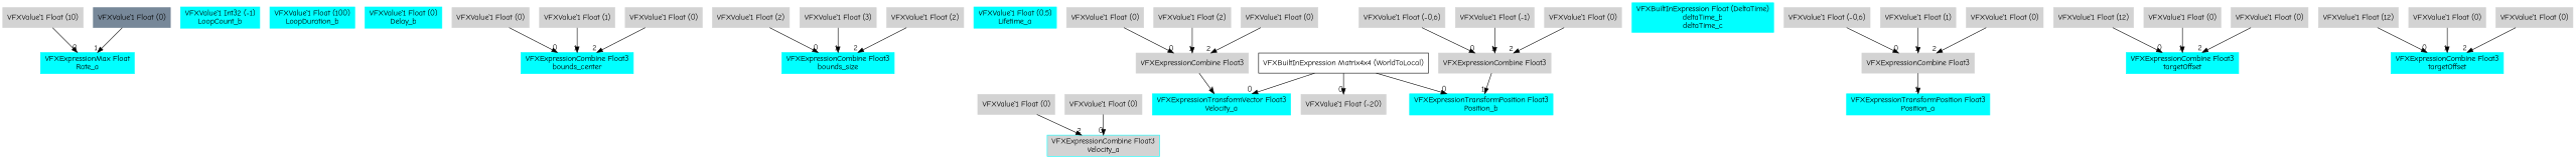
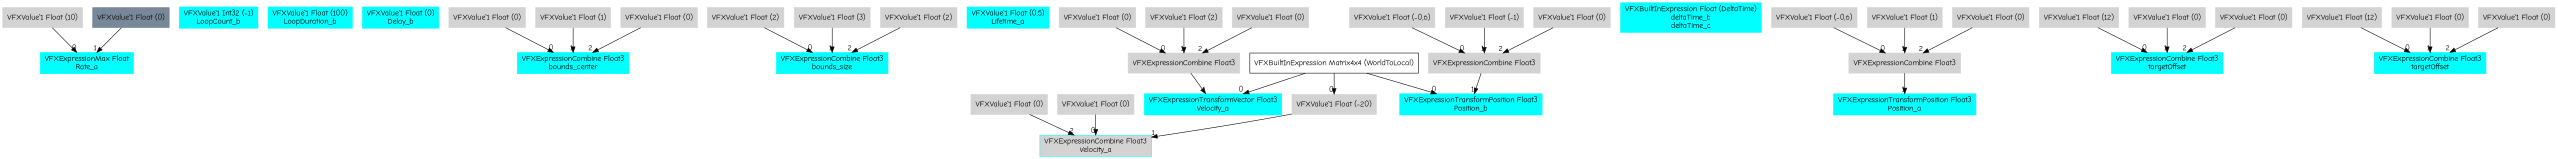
  digraph {
    fontname="Comic Neue"
    node [color=lightgray fontname="Comic Neue" shape=box style=filled]
    edge [fontname="Comic Neue" headlabel=0]
    n1 [color=cyan label="VFXExpressionMax Float\nRate_a"]
    n2 [label="VFXValue`1 Float (10)"]
    n3 [color=lightslategray label="VFXValue`1 Float (0)"]
    n4 [color=cyan label="VFXValue`1 Int32 (-1)\nLoopCount_b"]
    n5 [color=cyan label="VFXValue`1 Float (100)\nLoopDuration_b"]
    n6 [color=cyan label="VFXValue`1 Float (0)\nDelay_b"]
    n7 [color=cyan label="VFXExpressionCombine Float3\nbounds_center"]
    n8 [label="VFXValue`1 Float (0)"]
    n9 [label="VFXValue`1 Float (1)"]
    n10 [label="VFXValue`1 Float (0)"]
    n11 [color=cyan label="VFXExpressionCombine Float3\nbounds_size"]
    n12 [label="VFXValue`1 Float (2)"]
    n13 [label="VFXValue`1 Float (3)"]
    n14 [label="VFXValue`1 Float (2)"]
    n15 [color=cyan label="VFXValue`1 Float (0,5)\nLifetime_a"]
    n16 [color=cyan fillcolor=lightgray label="VFXExpressionCombine Float3\nVelocity_a"]
    n17 [label="VFXValue`1 Float (0)"]
    n18 [label="VFXValue`1 Float (-20)"]
    n19 [label="VFXValue`1 Float (0)"]
    n20 [color=cyan label="VFXBuiltInExpression Float (DeltaTime)\ndeltaTime_b\ndeltaTime_c"]
    n21 [color=cyan label="VFXExpressionTransformVector Float3\nVelocity_a"]
    n22 [label="VFXBuiltInExpression Matrix4x4 (WorldToLocal)" color="" style=""]
    n23 [color=cyan label="VFXExpressionTransformPosition Float3\nPosition_b"]
    n24 [color=cyan label="VFXExpressionTransformPosition Float3\nPosition_a"]
    n25 [label="VFXExpressionCombine Float3"]
    n26 [label="VFXValue`1 Float (0)"]
    n27 [label="VFXValue`1 Float (2)"]
    n28 [label="VFXValue`1 Float (0)"]
    n29 [label="VFXExpressionCombine Float3"]
    n30 [label="VFXValue`1 Float (-0,6)"]
    n31 [label="VFXValue`1 Float (-1)"]
    n32 [label="VFXValue`1 Float (0)"]
    n33 [color=cyan label="VFXExpressionCombine Float3\ntargetOffset"]
    n34 [label="VFXValue`1 Float (12)"]
    n35 [label="VFXValue`1 Float (0)"]
    n36 [label="VFXValue`1 Float (0)"]
    n37 [label="VFXExpressionCombine Float3"]
    n38 [label="VFXValue`1 Float (-0,6)"]
    n39 [label="VFXValue`1 Float (1)"]
    n40 [label="VFXValue`1 Float (0)"]
    n41 [color=cyan label="VFXExpressionCombine Float3\ntargetOffset"]
    n42 [label="VFXValue`1 Float (12)"]
    n43 [label="VFXValue`1 Float (0)"]
    n44 [label="VFXValue`1 Float (0)"]
    n2 -> n1
    n3 -> n1 [headlabel=1]
    n8 -> n7
    n9 -> n7 [headlabel=1]
    n10 -> n7 [headlabel=2]
    n12 -> n11
    n13 -> n11 [headlabel=1]
    n14 -> n11 [headlabel=2]
    n17 -> n16
+   n18 -> n16 [headlabel=1]
    n19 -> n16 [headlabel=2]
    n22 -> n18
    n22 -> n21
    n22 -> n23
    n25 -> n21 [headlabel=1]
    n26 -> n25
    n27 -> n25 [headlabel=1]
    n28 -> n25 [headlabel=2]
    n29 -> n23 [headlabel=1]
    n30 -> n29
    n31 -> n29 [headlabel=1]
    n32 -> n29 [headlabel=2]
    n34 -> n33
    n35 -> n33 [headlabel=1]
    n36 -> n33 [headlabel=2]
    n37 -> n24 [headlabel=1]
    n38 -> n37
    n39 -> n37 [headlabel=1]
    n40 -> n37 [headlabel=2]
    n42 -> n41
    n43 -> n41 [headlabel=1]
    n44 -> n41 [headlabel=2]
  }
